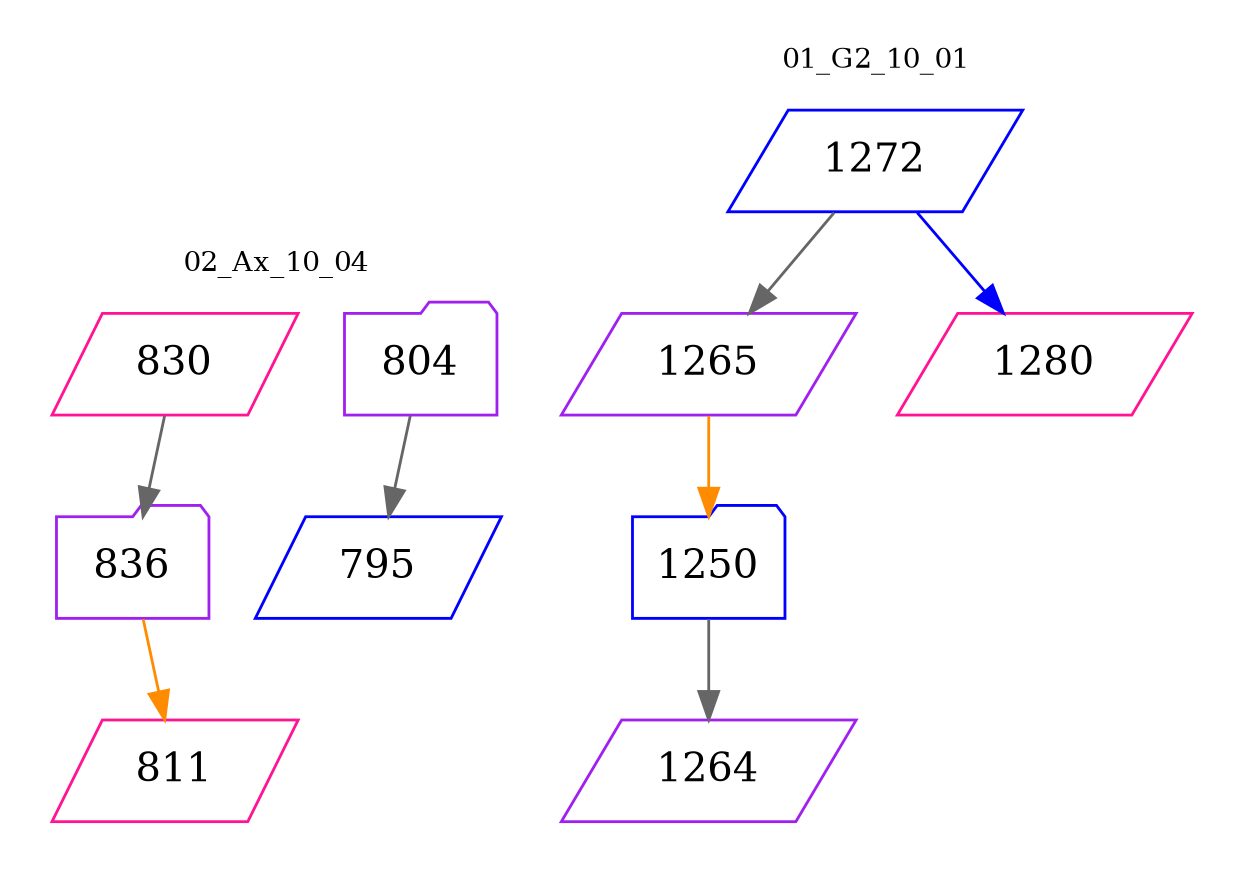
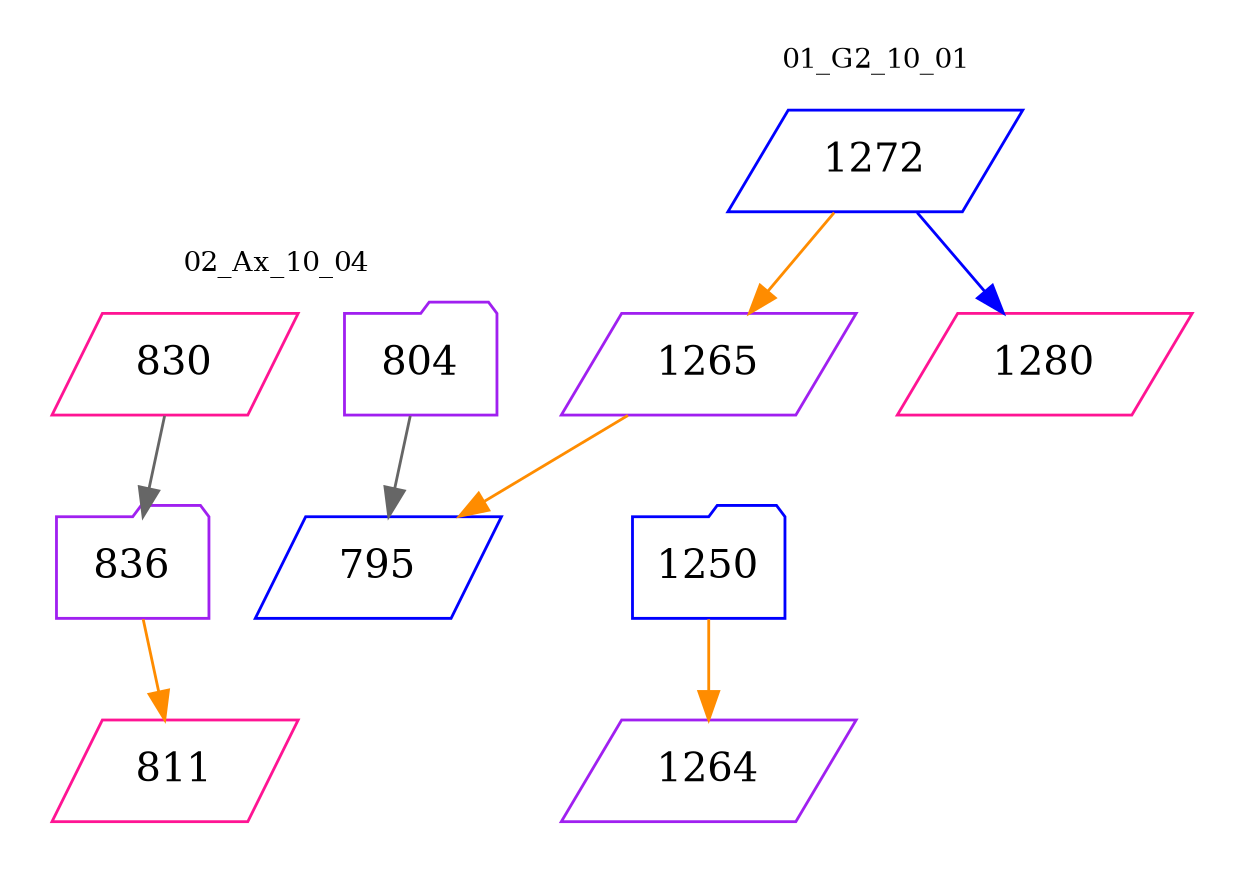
  digraph {
    node [color=purple shape=parallelogram]
    edge [color=gray40]
    n1 [label=804 shape=folder]
    n2 [color=blue label=795]
    n3 [color=deeppink label=830]
    n4 [label=836 shape=folder]
    n5 [color=deeppink label=811]
    n6 [color=blue label=1272]
    n7 [label=1265]
    n8 [color=deeppink label=1280]
    n9 [color=blue label=1250 shape=folder]
    n10 [label=1264]
    subgraph cluster_1 {
      color=white
      fontsize=10
      label="02_Ax_10_04"
      n1
      n2
      n3
      n4
      n5
    }
    subgraph cluster_2 {
      color=white
      fontsize=10
      label="01_G2_10_01"
      n6
      n7
      n8
      n9
      n10
    }
    n1 -> n2
    n3 -> n4
    n4 -> n5 [color=darkorange]
-   n6 -> n7
+   n6 -> n7 [color=darkorange]
    n6 -> n8 [color=blue]
-   n7 -> n9 [color=darkorange]
-   n9 -> n10
+   n7 -> n2 [color=darkorange]
+   n9 -> n10 [color=darkorange]
  }
